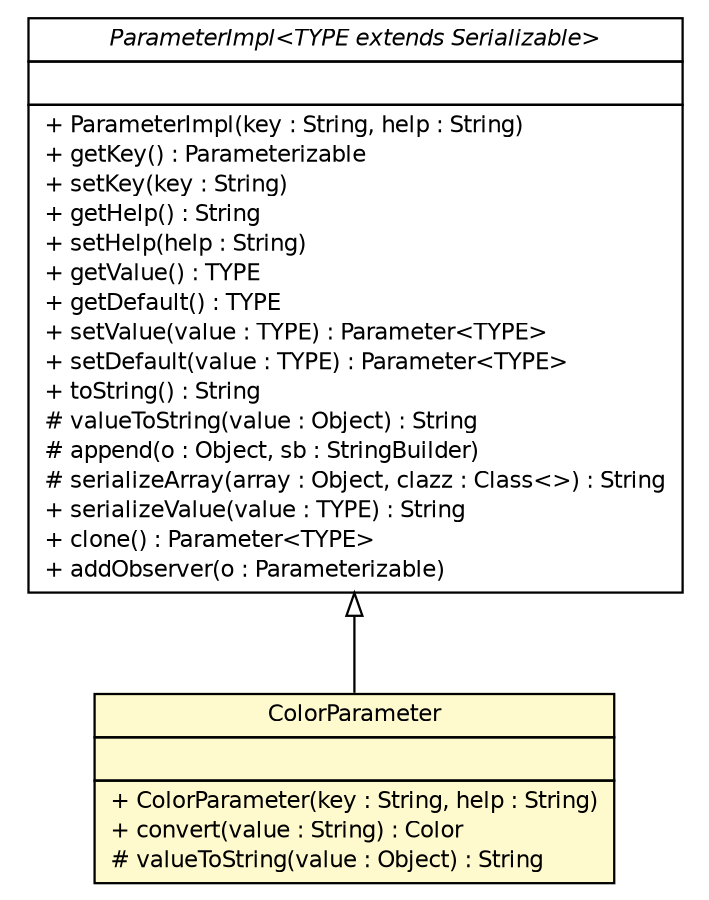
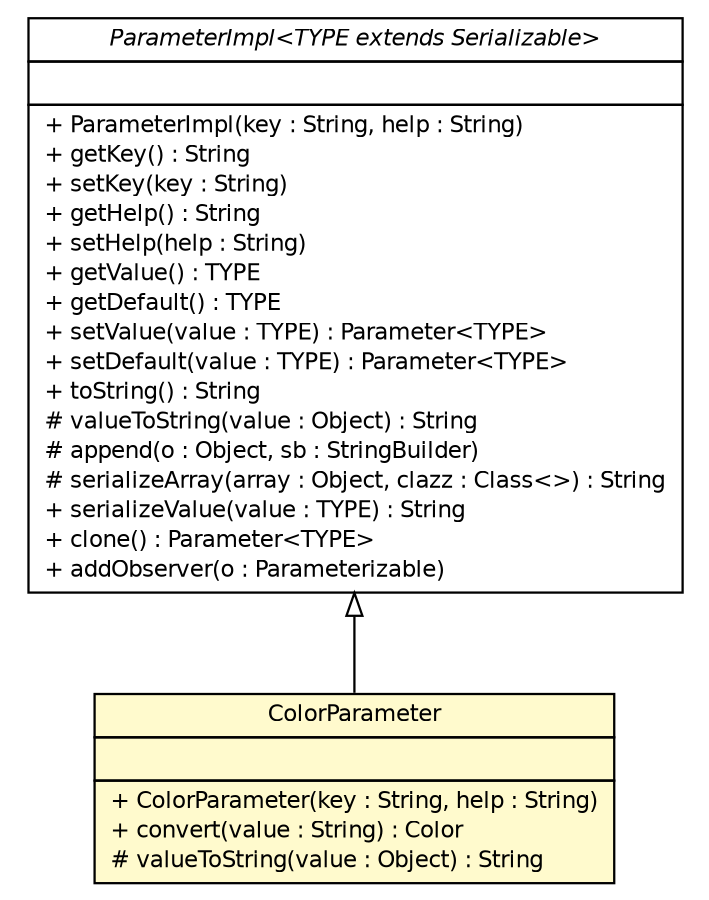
  digraph {
    nodesep=0.25
    ranksep=0.5
    node [fontcolor=black fontname=Helvetica fontsize=10.0 shape=plaintext]
-   n1 [label=<<table title="com.vectorprint.configuration.parameters.ParameterImpl" border="0" cellborder="1" cellspacing="0" cellpadding="2" port="p" href="./ParameterImpl.html"> 		<tr><td><table border="0" cellspacing="0" cellpadding="1"> <tr><td align="center" balign="center"><font face="Helvetica-Oblique"> ParameterImpl&lt;TYPE extends Serializable&gt; </font></td></tr> 		</table></td></tr> 		<tr><td><table border="0" cellspacing="0" cellpadding="1"> <tr><td align="left" balign="left">  </td></tr> 		</table></td></tr> 		<tr><td><table border="0" cellspacing="0" cellpadding="1"> <tr><td align="left" balign="left"> + ParameterImpl(key : String, help : String) </td></tr> <tr><td align="left" balign="left"> + getKey() : Parameterizable </td></tr> <tr><td align="left" balign="left"> + setKey(key : String) </td></tr> <tr><td align="left" balign="left"> + getHelp() : String </td></tr> <tr><td align="left" balign="left"> + setHelp(help : String) </td></tr> <tr><td align="left" balign="left"> + getValue() : TYPE </td></tr> <tr><td align="left" balign="left"> + getDefault() : TYPE </td></tr> <tr><td align="left" balign="left"> + setValue(value : TYPE) : Parameter&lt;TYPE&gt; </td></tr> <tr><td align="left" balign="left"> + setDefault(value : TYPE) : Parameter&lt;TYPE&gt; </td></tr> <tr><td align="left" balign="left"> + toString() : String </td></tr> <tr><td align="left" balign="left"> # valueToString(value : Object) : String </td></tr> <tr><td align="left" balign="left"> # append(o : Object, sb : StringBuilder) </td></tr> <tr><td align="left" balign="left"> # serializeArray(array : Object, clazz : Class&lt;&gt;) : String </td></tr> <tr><td align="left" balign="left"> + serializeValue(value : TYPE) : String </td></tr> <tr><td align="left" balign="left"> + clone() : Parameter&lt;TYPE&gt; </td></tr> <tr><td align="left" balign="left"> + addObserver(o : Parameterizable) </td></tr> 		</table></td></tr> 		</table>>]
+   n1 [label=<<table title="com.vectorprint.configuration.parameters.ParameterImpl" border="0" cellborder="1" cellspacing="0" cellpadding="2" port="p" href="./ParameterImpl.html"> 		<tr><td><table border="0" cellspacing="0" cellpadding="1"> <tr><td align="center" balign="center"><font face="Helvetica-Oblique"> ParameterImpl&lt;TYPE extends Serializable&gt; </font></td></tr> 		</table></td></tr> 		<tr><td><table border="0" cellspacing="0" cellpadding="1"> <tr><td align="left" balign="left">  </td></tr> 		</table></td></tr> 		<tr><td><table border="0" cellspacing="0" cellpadding="1"> <tr><td align="left" balign="left"> + ParameterImpl(key : String, help : String) </td></tr> <tr><td align="left" balign="left"> + getKey() : String </td></tr> <tr><td align="left" balign="left"> + setKey(key : String) </td></tr> <tr><td align="left" balign="left"> + getHelp() : String </td></tr> <tr><td align="left" balign="left"> + setHelp(help : String) </td></tr> <tr><td align="left" balign="left"> + getValue() : TYPE </td></tr> <tr><td align="left" balign="left"> + getDefault() : TYPE </td></tr> <tr><td align="left" balign="left"> + setValue(value : TYPE) : Parameter&lt;TYPE&gt; </td></tr> <tr><td align="left" balign="left"> + setDefault(value : TYPE) : Parameter&lt;TYPE&gt; </td></tr> <tr><td align="left" balign="left"> + toString() : String </td></tr> <tr><td align="left" balign="left"> # valueToString(value : Object) : String </td></tr> <tr><td align="left" balign="left"> # append(o : Object, sb : StringBuilder) </td></tr> <tr><td align="left" balign="left"> # serializeArray(array : Object, clazz : Class&lt;&gt;) : String </td></tr> <tr><td align="left" balign="left"> + serializeValue(value : TYPE) : String </td></tr> <tr><td align="left" balign="left"> + clone() : Parameter&lt;TYPE&gt; </td></tr> <tr><td align="left" balign="left"> + addObserver(o : Parameterizable) </td></tr> 		</table></td></tr> 		</table>>]
    n2 [label=<<table title="com.vectorprint.configuration.parameters.ColorParameter" border="0" cellborder="1" cellspacing="0" cellpadding="2" port="p" bgcolor="lemonChiffon" href="./ColorParameter.html"> 		<tr><td><table border="0" cellspacing="0" cellpadding="1"> <tr><td align="center" balign="center"> ColorParameter </td></tr> 		</table></td></tr> 		<tr><td><table border="0" cellspacing="0" cellpadding="1"> <tr><td align="left" balign="left">  </td></tr> 		</table></td></tr> 		<tr><td><table border="0" cellspacing="0" cellpadding="1"> <tr><td align="left" balign="left"> + ColorParameter(key : String, help : String) </td></tr> <tr><td align="left" balign="left"> + convert(value : String) : Color </td></tr> <tr><td align="left" balign="left"> # valueToString(value : Object) : String </td></tr> 		</table></td></tr> 		</table>>]
    n1 -> n2 [arrowtail=empty dir=back fontname=Helvetica fontsize=10 headport=p labelfontname=Helvetica labelfontsize=10 tailport=p]
  }
